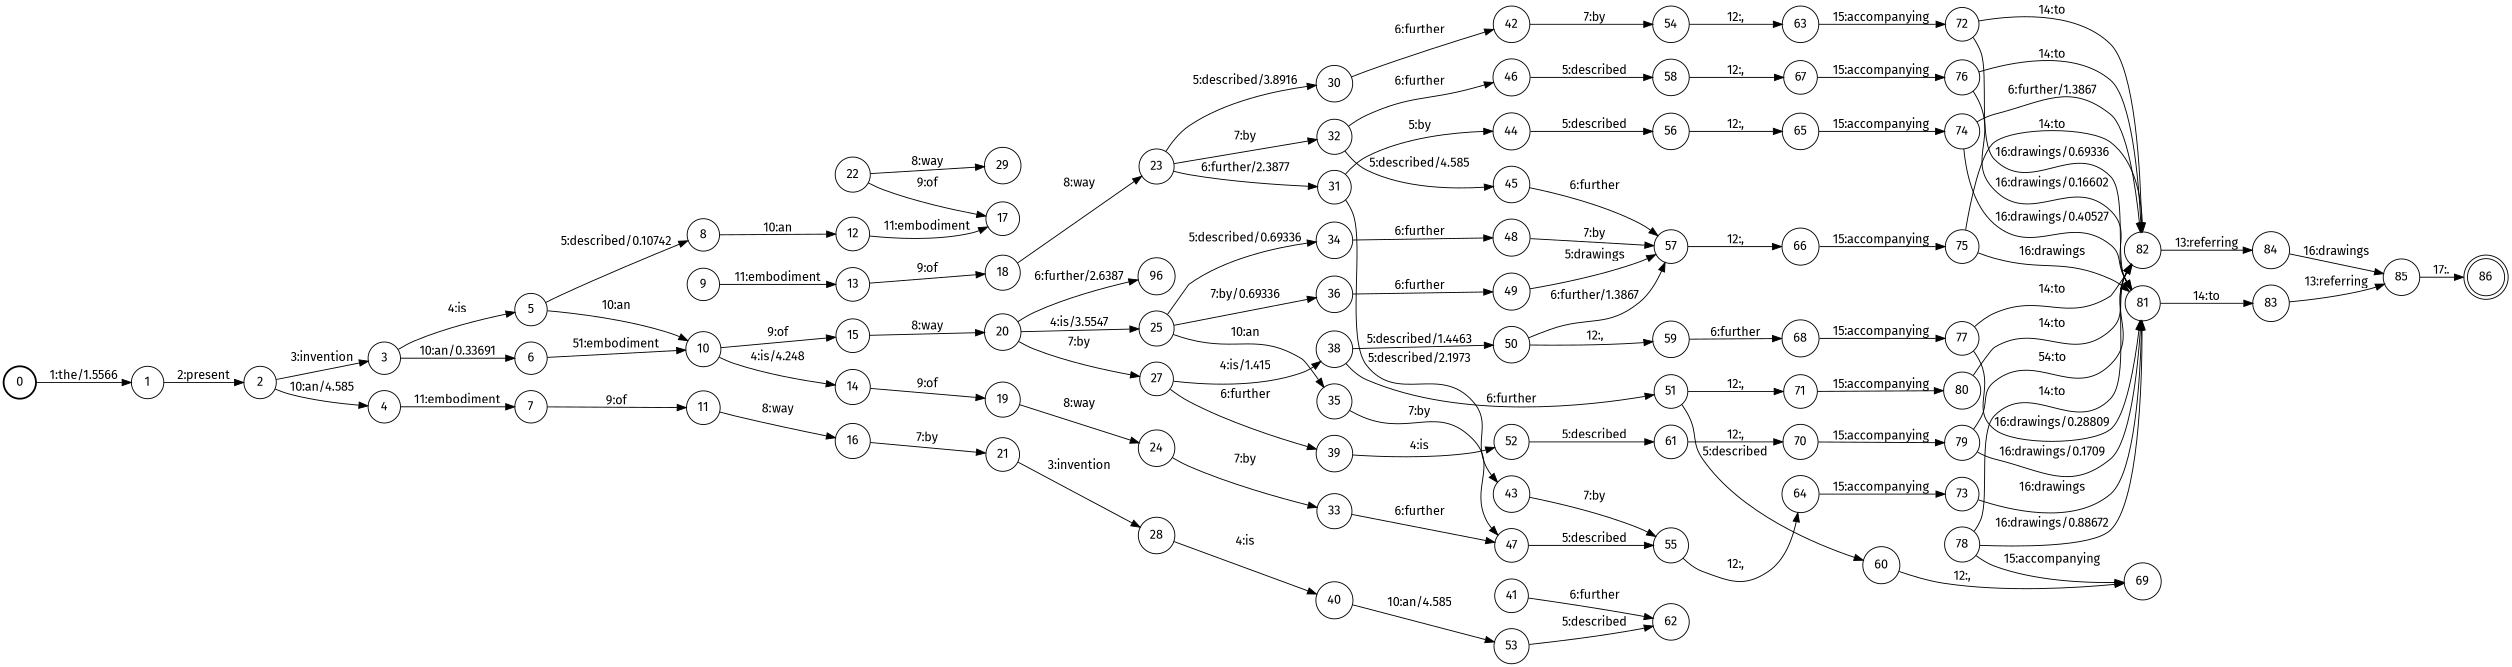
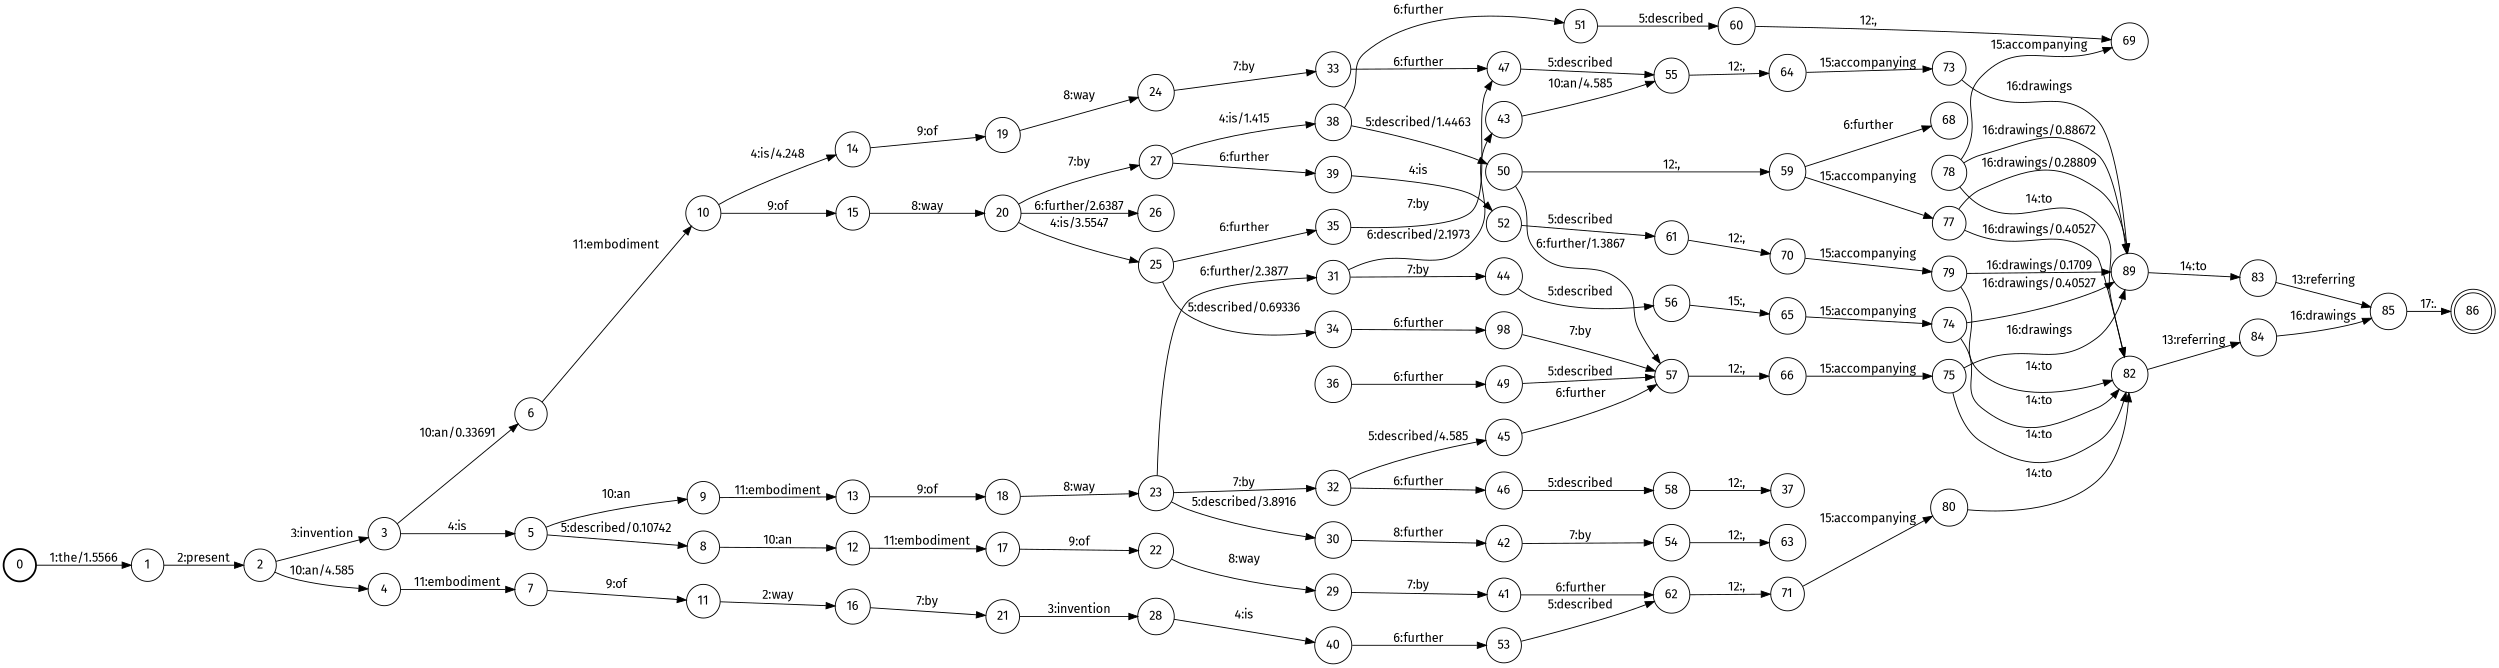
  digraph {
    fontname="Fira Sans"
    nodesep=0.25
    rankdir=LR
    ranksep=0.4
    node [fontname="Fira Sans" fontsize=14 shape=circle style=solid]
    edge [fontname="Fira Sans" fontsize=14]
    n1 [label=0 style=bold]
    n2 [label=1]
    n3 [label=2]
    n4 [label=3]
    n5 [label=4]
    n6 [label=5]
    n7 [label=6]
    n8 [label=7]
    n9 [label=8]
    n10 [label=9]
    n11 [label=10]
    n12 [label=11]
    n13 [label=12]
    n14 [label=13]
    n15 [label=14]
    n16 [label=15]
    n17 [label=16]
    n18 [label=17]
    n19 [label=18]
    n20 [label=19]
    n21 [label=20]
    n22 [label=21]
    n23 [label=22]
    n24 [label=23]
    n25 [label=24]
    n26 [label=25]
-   n27 [label=96]
+   n27 [label=26]
    n28 [label=27]
    n29 [label=28]
    n30 [label=29]
    n31 [label=30]
    n32 [label=31]
    n33 [label=32]
    n34 [label=33]
    n35 [label=34]
    n36 [label=35]
    n37 [label=36]
    n38 [label=38]
    n39 [label=39]
    n40 [label=40]
    n41 [label=41]
    n42 [label=42]
    n43 [label=43]
    n44 [label=44]
    n45 [label=45]
    n46 [label=46]
    n47 [label=47]
-   n48 [label=48]
+   n48 [label=98]
    n49 [label=49]
    n50 [label=50]
    n51 [label=51]
    n52 [label=52]
    n53 [label=53]
    n54 [label=62]
    n55 [label=54]
    n56 [label=55]
    n57 [label=56]
    n58 [label=57]
    n59 [label=58]
    n60 [label=59]
    n61 [label=60]
    n62 [label=61]
    n63 [label=71]
    n64 [label=63]
    n65 [label=64]
    n66 [label=65]
    n67 [label=66]
-   n68 [label=67]
+   n68 [label=37]
    n69 [label=68]
    n70 [label=69]
    n71 [label=70]
    n72 [label=80]
-   n73 [label=72]
    n74 [label=73]
    n75 [label=74]
    n76 [label=75]
-   n77 [label=76]
    n78 [label=77]
    n79 [label=79]
    n80 [label=82]
-   n81 [label=81]
+   n81 [label=89]
    n82 [label=78]
    n83 [label=84]
    n84 [label=83]
    n85 [label=85]
    n86 [label=86 shape=doublecircle]
    n1 -> n2 [label="1:the/1.5566"]
    n2 -> n3 [label="2:present"]
    n3 -> n4 [label="3:invention"]
    n3 -> n5 [label="10:an/4.585"]
    n4 -> n6 [label="4:is"]
    n4 -> n7 [label="10:an/0.33691"]
    n5 -> n8 [label="11:embodiment"]
    n6 -> n9 [label="5:described/0.10742"]
-   n6 -> n11 [label="10:an"]
-   n7 -> n11 [label="51:embodiment"]
+   n6 -> n10 [label="10:an"]
+   n7 -> n11 [label="11:embodiment"]
    n8 -> n12 [label="9:of"]
    n9 -> n13 [label="10:an"]
    n10 -> n14 [label="11:embodiment"]
    n11 -> n15 [label="4:is/4.248"]
    n11 -> n16 [label="9:of"]
-   n12 -> n17 [label="8:way"]
+   n12 -> n17 [label="2:way"]
    n13 -> n18 [label="11:embodiment"]
    n14 -> n19 [label="9:of"]
    n15 -> n20 [label="9:of"]
    n16 -> n21 [label="8:way"]
    n17 -> n22 [label="7:by"]
-   n23 -> n18 [label="9:of"]
+   n18 -> n23 [label="9:of"]
    n19 -> n24 [label="8:way"]
    n20 -> n25 [label="8:way"]
    n21 -> n26 [label="4:is/3.5547"]
    n21 -> n27 [label="6:further/2.6387"]
    n21 -> n28 [label="7:by"]
    n22 -> n29 [label="3:invention"]
    n23 -> n30 [label="8:way"]
    n24 -> n31 [label="5:described/3.8916"]
    n24 -> n32 [label="6:further/2.3877"]
    n24 -> n33 [label="7:by"]
    n25 -> n34 [label="7:by"]
    n26 -> n35 [label="5:described/0.69336"]
-   n26 -> n36 [label="10:an"]
-   n26 -> n37 [label="7:by/0.69336"]
+   n26 -> n36 [label="6:further"]
    n28 -> n38 [label="4:is/1.415"]
    n28 -> n39 [label="6:further"]
    n29 -> n40 [label="4:is"]
-   n31 -> n42 [label="6:further"]
-   n32 -> n43 [label="5:described/2.1973"]
-   n32 -> n44 [label="5:by"]
+   n30 -> n41 [label="7:by"]
+   n31 -> n42 [label="8:further"]
+   n32 -> n43 [label="6:described/2.1973"]
+   n32 -> n44 [label="7:by"]
    n33 -> n45 [label="5:described/4.585"]
    n33 -> n46 [label="6:further"]
    n34 -> n47 [label="6:further"]
    n35 -> n48 [label="6:further"]
    n36 -> n47 [label="7:by"]
    n37 -> n49 [label="6:further"]
    n38 -> n50 [label="5:described/1.4463"]
    n38 -> n51 [label="6:further"]
    n39 -> n52 [label="4:is"]
-   n40 -> n53 [label="10:an/4.585"]
+   n40 -> n53 [label="6:further"]
    n41 -> n54 [label="6:further"]
    n42 -> n55 [label="7:by"]
-   n43 -> n56 [label="7:by"]
+   n43 -> n56 [label="10:an/4.585"]
    n44 -> n57 [label="5:described"]
    n45 -> n58 [label="6:further"]
    n46 -> n59 [label="5:described"]
    n47 -> n56 [label="5:described"]
    n48 -> n58 [label="7:by"]
-   n49 -> n58 [label="5:drawings"]
+   n49 -> n58 [label="5:described"]
    n50 -> n58 [label="6:further/1.3867"]
    n50 -> n60 [label="12:,"]
    n51 -> n61 [label="5:described"]
    n52 -> n62 [label="5:described"]
    n53 -> n54 [label="5:described"]
-   n51 -> n63 [label="12:,"]
+   n54 -> n63 [label="12:,"]
    n55 -> n64 [label="12:,"]
    n56 -> n65 [label="12:,"]
-   n57 -> n66 [label="12:,"]
+   n57 -> n66 [label="15:,"]
    n58 -> n67 [label="12:,"]
    n59 -> n68 [label="12:,"]
    n60 -> n69 [label="6:further"]
    n61 -> n70 [label="12:,"]
    n62 -> n71 [label="12:,"]
    n63 -> n72 [label="15:accompanying"]
-   n64 -> n73 [label="15:accompanying"]
    n65 -> n74 [label="15:accompanying"]
    n66 -> n75 [label="15:accompanying"]
    n67 -> n76 [label="15:accompanying"]
-   n68 -> n77 [label="15:accompanying"]
-   n69 -> n78 [label="15:accompanying"]
+   n60 -> n78 [label="15:accompanying"]
    n71 -> n79 [label="15:accompanying"]
    n72 -> n80 [label="14:to"]
-   n73 -> n80 [label="14:to"]
-   n73 -> n81 [label="16:drawings/0.69336"]
    n74 -> n81 [label="16:drawings"]
-   n75 -> n80 [label="6:further/1.3867"]
+   n75 -> n80 [label="14:to"]
    n75 -> n81 [label="16:drawings/0.40527"]
    n76 -> n80 [label="14:to"]
    n76 -> n81 [label="16:drawings"]
-   n77 -> n80 [label="14:to"]
-   n77 -> n81 [label="16:drawings/0.16602"]
-   n78 -> n80 [label="14:to"]
+   n78 -> n80 [label="16:drawings/0.40527"]
    n78 -> n81 [label="16:drawings/0.28809"]
-   n79 -> n80 [label="54:to"]
+   n79 -> n80 [label="14:to"]
    n79 -> n81 [label="16:drawings/0.1709"]
    n80 -> n83 [label="13:referring"]
    n81 -> n84 [label="14:to"]
    n82 -> n70 [label="15:accompanying"]
    n82 -> n80 [label="14:to"]
    n82 -> n81 [label="16:drawings/0.88672"]
    n83 -> n85 [label="16:drawings"]
    n84 -> n85 [label="13:referring"]
    n85 -> n86 [label="17:."]
  }
